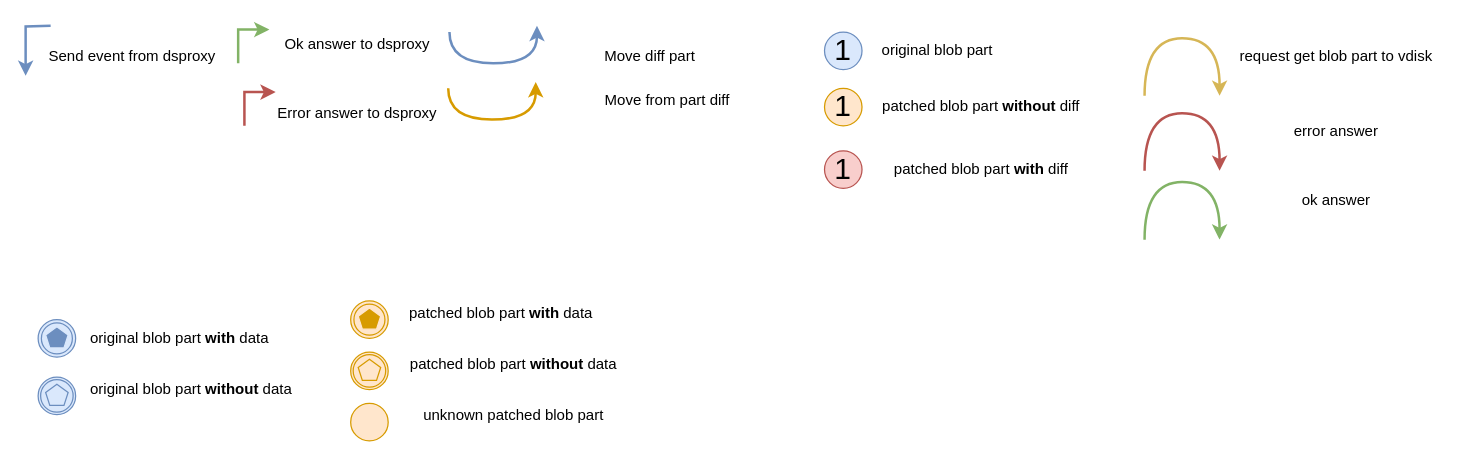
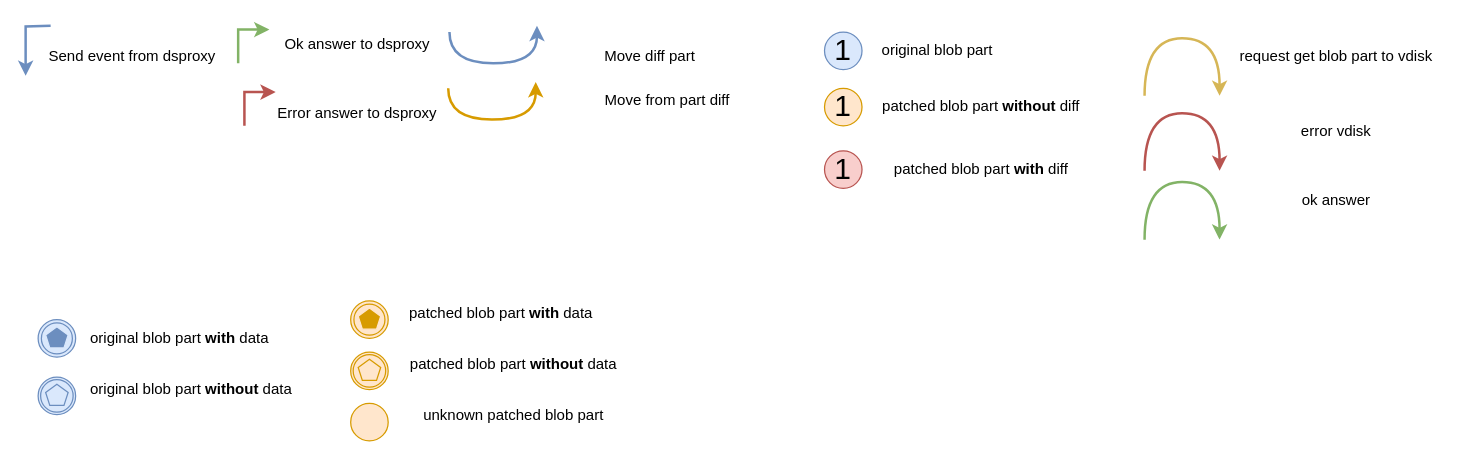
  <mxCell id="0" />
  <mxCell id="1" parent="0" />
  <mxCell id="2" style="edgeStyle=orthogonalEdgeStyle;rounded=0;orthogonalLoop=1;jettySize=auto;html=1;fillColor=#dae8fc;strokeColor=#6c8ebf;strokeWidth=2;" edge="1" parent="1"><mxGeometry relative="1" as="geometry"><mxPoint x="40" y="20" as="sourcePoint" /><mxPoint x="20" y="60" as="targetPoint" /></mxGeometry></mxCell>
  <mxCell id="3" value="Send event from dsproxy" style="text;html=1;align=center;verticalAlign=middle;resizable=0;points=[];autosize=1;" vertex="1" parent="1"><mxGeometry x="30" y="35" width="150" height="20" as="geometry" /></mxCell>
  <mxCell id="4" style="edgeStyle=orthogonalEdgeStyle;curved=1;rounded=0;orthogonalLoop=1;jettySize=auto;html=1;fillColor=#dae8fc;strokeColor=#6c8ebf;strokeWidth=2;" edge="1" parent="1"><mxGeometry relative="1" as="geometry"><mxPoint x="359" y="25" as="sourcePoint" /><mxPoint x="429" y="20" as="targetPoint" /><Array as="points"><mxPoint x="359" y="50" /><mxPoint x="429" y="50" /></Array></mxGeometry></mxCell>
  <mxCell id="5" value="Move diff part" style="text;html=1;align=center;verticalAlign=middle;resizable=0;points=[];autosize=1;" vertex="1" parent="1"><mxGeometry x="474" y="35" width="90" height="20" as="geometry" /></mxCell>
  <mxCell id="6" value="&lt;font style=&quot;font-size: 24px&quot;&gt;1&lt;/font&gt;" style="ellipse;whiteSpace=wrap;html=1;aspect=fixed;fillColor=#dae8fc;strokeColor=#6c8ebf;" vertex="1" parent="1"><mxGeometry x="659" y="25" width="30" height="30" as="geometry" /></mxCell>
  <mxCell id="7" value="original blob part" style="text;html=1;align=center;verticalAlign=middle;resizable=0;points=[];autosize=1;" vertex="1" parent="1"><mxGeometry x="699" y="30" width="100" height="20" as="geometry" /></mxCell>
  <mxCell id="8" value="&lt;font style=&quot;font-size: 24px&quot;&gt;1&lt;/font&gt;" style="ellipse;whiteSpace=wrap;html=1;aspect=fixed;fillColor=#ffe6cc;strokeColor=#d79b00;" vertex="1" parent="1"><mxGeometry x="659" y="70" width="30" height="30" as="geometry" /></mxCell>
  <mxCell id="9" value="patched blob part &lt;b&gt;without&lt;/b&gt; diff" style="text;html=1;align=center;verticalAlign=middle;resizable=0;points=[];autosize=1;" vertex="1" parent="1"><mxGeometry x="699" y="75" width="170" height="20" as="geometry" /></mxCell>
  <mxCell id="10" value="&lt;font style=&quot;font-size: 24px&quot;&gt;1&lt;/font&gt;" style="ellipse;whiteSpace=wrap;html=1;aspect=fixed;fillColor=#f8cecc;strokeColor=#b85450;" vertex="1" parent="1"><mxGeometry x="659" y="120" width="30" height="30" as="geometry" /></mxCell>
  <mxCell id="11" value="patched blob part &lt;b&gt;with&lt;/b&gt; diff" style="text;html=1;align=center;verticalAlign=middle;resizable=0;points=[];autosize=1;" vertex="1" parent="1"><mxGeometry x="709" y="125" width="150" height="20" as="geometry" /></mxCell>
  <mxCell id="12" style="edgeStyle=orthogonalEdgeStyle;curved=1;rounded=0;orthogonalLoop=1;jettySize=auto;html=1;fillColor=#ffe6cc;strokeColor=#d79b00;strokeWidth=2;" edge="1" parent="1"><mxGeometry relative="1" as="geometry"><mxPoint x="358" y="70" as="sourcePoint" /><mxPoint x="428" y="65" as="targetPoint" /><Array as="points"><mxPoint x="358" y="95" /><mxPoint x="428" y="95" /></Array></mxGeometry></mxCell>
  <mxCell id="13" value="Move from part diff" style="text;html=1;align=center;verticalAlign=middle;resizable=0;points=[];autosize=1;" vertex="1" parent="1"><mxGeometry x="478" y="70" width="110" height="20" as="geometry" /></mxCell>
  <mxCell id="14" style="edgeStyle=elbowEdgeStyle;rounded=0;orthogonalLoop=1;jettySize=auto;html=1;strokeWidth=2;fontSize=10;fillColor=#d5e8d4;strokeColor=#82b366;" edge="1" parent="1"><mxGeometry relative="1" as="geometry"><mxPoint x="190" y="50" as="sourcePoint" /><mxPoint x="215" y="23" as="targetPoint" /><Array as="points"><mxPoint x="190" y="82.5" /><mxPoint x="190" y="82.5" /></Array></mxGeometry></mxCell>
  <mxCell id="15" value="Ok answer to dsproxy" style="text;html=1;align=center;verticalAlign=middle;resizable=0;points=[];autosize=1;" vertex="1" parent="1"><mxGeometry x="220" y="25" width="130" height="20" as="geometry" /></mxCell>
  <mxCell id="16" style="edgeStyle=elbowEdgeStyle;rounded=0;orthogonalLoop=1;jettySize=auto;html=1;strokeWidth=2;fontSize=10;fillColor=#f8cecc;strokeColor=#b85450;" edge="1" parent="1"><mxGeometry relative="1" as="geometry"><mxPoint x="195" y="100" as="sourcePoint" /><mxPoint x="220" y="73" as="targetPoint" /><Array as="points"><mxPoint x="195" y="132.5" /><mxPoint x="195" y="132.5" /></Array></mxGeometry></mxCell>
  <mxCell id="17" value="Error answer to dsproxy" style="text;html=1;align=center;verticalAlign=middle;resizable=0;points=[];autosize=1;" vertex="1" parent="1"><mxGeometry x="215" y="80" width="140" height="20" as="geometry" /></mxCell>
  <mxCell id="18" style="edgeStyle=orthogonalEdgeStyle;curved=1;rounded=0;orthogonalLoop=1;jettySize=auto;html=1;fillColor=#fff2cc;strokeColor=#d6b656;strokeWidth=2;" edge="1" parent="1"><mxGeometry relative="1" as="geometry"><Array as="points"><mxPoint x="915" y="30" /><mxPoint x="975" y="30" /></Array><mxPoint x="915" y="76" as="sourcePoint" /><mxPoint x="975" y="76" as="targetPoint" /></mxGeometry></mxCell>
  <mxCell id="19" value="request get blob part to vdisk" style="text;html=1;align=center;verticalAlign=middle;resizable=0;points=[];autosize=1;" vertex="1" parent="1"><mxGeometry x="983" y="35" width="170" height="20" as="geometry" /></mxCell>
  <mxCell id="20" style="graphMlID=n65;gradientDirection=east;shape=mxgraph.bpmn.shape;perimeter=ellipsePerimeter;shadow=0;fillColor=#ffe6cc;strokeColor=#d79b00;strokeWidth=1.0;outline=standard;symbol=general" vertex="1" parent="1"><mxGeometry x="280" y="322" width="30" height="30" as="geometry" /></mxCell>
  <mxCell id="21" value="" style="shape=mxgraph.bpmn.shape;html=1;verticalLabelPosition=bottom;labelBackgroundColor=#ffffff;verticalAlign=middle;align=center;perimeter=ellipsePerimeter;outlineConnect=0;outline=catching;symbol=multiple;shadow=0;strokeColor=#6c8ebf;strokeWidth=1;fillColor=#dae8fc;" vertex="1" parent="1"><mxGeometry x="30" y="301" width="30" height="30" as="geometry" /></mxCell>
  <mxCell id="22" value="" style="shape=mxgraph.bpmn.shape;html=1;verticalLabelPosition=bottom;labelBackgroundColor=#ffffff;verticalAlign=top;align=center;perimeter=ellipsePerimeter;outlineConnect=0;outline=throwing;symbol=multiple;shadow=0;strokeColor=#6c8ebf;strokeWidth=1;fillColor=#dae8fc;" vertex="1" parent="1"><mxGeometry x="30" y="255" width="30" height="30" as="geometry" /></mxCell>
  <mxCell id="23" value="&lt;font style=&quot;font-size: 12px&quot;&gt;original blob part &lt;b&gt;with&lt;/b&gt; data&lt;/font&gt;" style="text;html=1;align=left;verticalAlign=middle;resizable=0;points=[];autosize=1;fontSize=10;shadow=0;" vertex="1" parent="1"><mxGeometry x="70" y="260" width="160" height="20" as="geometry" /></mxCell>
  <mxCell id="24" value="&lt;font style=&quot;font-size: 12px&quot;&gt;original blob part &lt;b&gt;without&lt;/b&gt; data&lt;/font&gt;" style="text;html=1;align=left;verticalAlign=middle;resizable=0;points=[];autosize=1;fontSize=10;shadow=0;" vertex="1" parent="1"><mxGeometry x="70" y="301" width="180" height="20" as="geometry" /></mxCell>
  <mxCell id="25" value="&lt;font style=&quot;font-size: 12px&quot;&gt;patched blob part &lt;b&gt;with&lt;/b&gt; data&lt;/font&gt;" style="text;html=1;align=center;verticalAlign=middle;resizable=0;points=[];autosize=1;fontSize=10;shadow=0;" vertex="1" parent="1"><mxGeometry x="320" y="240" width="160" height="20" as="geometry" /></mxCell>
  <mxCell id="26" value="" style="shape=mxgraph.bpmn.shape;html=1;verticalLabelPosition=bottom;labelBackgroundColor=#ffffff;verticalAlign=middle;align=center;perimeter=ellipsePerimeter;outlineConnect=0;outline=catching;symbol=multiple;shadow=0;strokeColor=#d79b00;strokeWidth=1;fillColor=#ffe6cc;" vertex="1" parent="1"><mxGeometry x="280" y="281" width="30" height="30" as="geometry" /></mxCell>
  <mxCell id="27" value="" style="shape=mxgraph.bpmn.shape;html=1;verticalLabelPosition=bottom;labelBackgroundColor=#ffffff;verticalAlign=top;align=center;perimeter=ellipsePerimeter;outlineConnect=0;outline=throwing;symbol=multiple;shadow=0;strokeColor=#d79b00;strokeWidth=1;fillColor=#ffe6cc;" vertex="1" parent="1"><mxGeometry x="280" y="240" width="30" height="30" as="geometry" /></mxCell>
  <mxCell id="28" value="&lt;span style=&quot;font-size: 12px&quot;&gt;patched blob part&amp;nbsp;&lt;/span&gt;&lt;b style=&quot;font-size: 12px&quot;&gt;without&lt;/b&gt;&lt;span style=&quot;font-size: 12px&quot;&gt;&amp;nbsp;data&lt;/span&gt;" style="text;html=1;align=center;verticalAlign=middle;resizable=0;points=[];autosize=1;fontSize=10;shadow=0;" vertex="1" parent="1"><mxGeometry x="320" y="281" width="180" height="20" as="geometry" /></mxCell>
  <mxCell id="29" value="&lt;span style=&quot;font-size: 12px&quot;&gt;unknown patched blob part&lt;/span&gt;" style="text;html=1;align=center;verticalAlign=middle;resizable=0;points=[];autosize=1;fontSize=10;shadow=0;" vertex="1" parent="1"><mxGeometry x="330" y="322" width="160" height="20" as="geometry" /></mxCell>
  <mxCell id="30" style="edgeStyle=orthogonalEdgeStyle;curved=1;rounded=0;orthogonalLoop=1;jettySize=auto;html=1;fillColor=#f8cecc;strokeColor=#b85450;strokeWidth=2;" edge="1" parent="1"><mxGeometry relative="1" as="geometry"><Array as="points"><mxPoint x="915" y="90" /><mxPoint x="975" y="90" /></Array><mxPoint x="915" y="136" as="sourcePoint" /><mxPoint x="975" y="136" as="targetPoint" /></mxGeometry></mxCell>
- <mxCell id="31" value="error answer" style="text;html=1;align=center;verticalAlign=middle;resizable=0;points=[];autosize=1;" vertex="1" parent="1"><mxGeometry x="1028" y="95" width="80" height="20" as="geometry" /></mxCell>
+ <mxCell id="31" value="error vdisk" style="text;html=1;align=center;verticalAlign=middle;resizable=0;points=[];autosize=1;" vertex="1" parent="1"><mxGeometry x="1028" y="95" width="80" height="20" as="geometry" /></mxCell>
  <mxCell id="32" style="edgeStyle=orthogonalEdgeStyle;curved=1;rounded=0;orthogonalLoop=1;jettySize=auto;html=1;fillColor=#d5e8d4;strokeColor=#82b366;strokeWidth=2;" edge="1" parent="1"><mxGeometry relative="1" as="geometry"><Array as="points"><mxPoint x="915" y="145" /><mxPoint x="975" y="145" /></Array><mxPoint x="915" y="191" as="sourcePoint" /><mxPoint x="975" y="191" as="targetPoint" /></mxGeometry></mxCell>
  <mxCell id="33" value="ok answer" style="text;html=1;align=center;verticalAlign=middle;resizable=0;points=[];autosize=1;" vertex="1" parent="1"><mxGeometry x="1033" y="150" width="70" height="20" as="geometry" /></mxCell>
